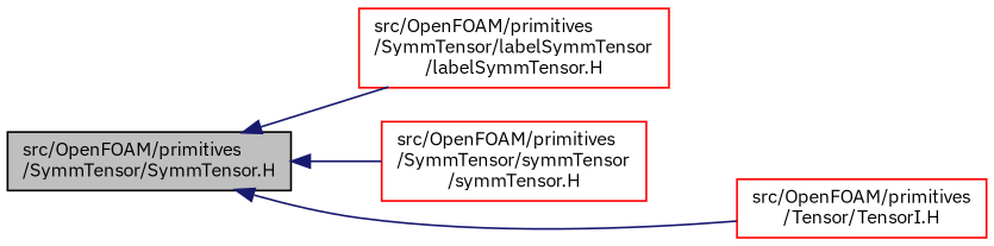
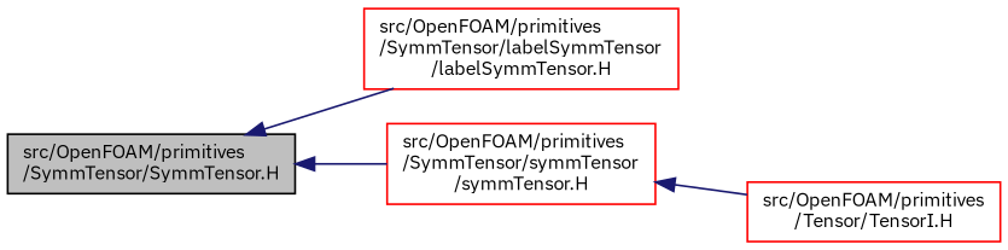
  digraph {
    fontname="IBM Plex Sans"
    rankdir=LR
    node [color=red fontname="IBM Plex Sans" fontsize=10 shape=record]
    edge [color=midnightblue dir=back fontname="IBM Plex Sans" fontsize=10 labelfontname=FreeSans labelfontsize=10 style=solid]
    n1 [color=black fillcolor=grey75 fontcolor=black height=0.2 label="src/OpenFOAM/primitives\l/SymmTensor/SymmTensor.H" style=filled width=0.4]
    n2 [height=0.2 label="src/OpenFOAM/primitives\l/SymmTensor/labelSymmTensor\l/labelSymmTensor.H" width=0.4]
    n3 [height=0.2 label="src/OpenFOAM/primitives\l/SymmTensor/symmTensor\l/symmTensor.H" width=0.4]
    n4 [height=0.2 label="src/OpenFOAM/primitives\l/Tensor/TensorI.H" width=0.4]
    n1 -> n2
    n1 -> n3
-   n1 -> n4
+   n3 -> n4
  }
